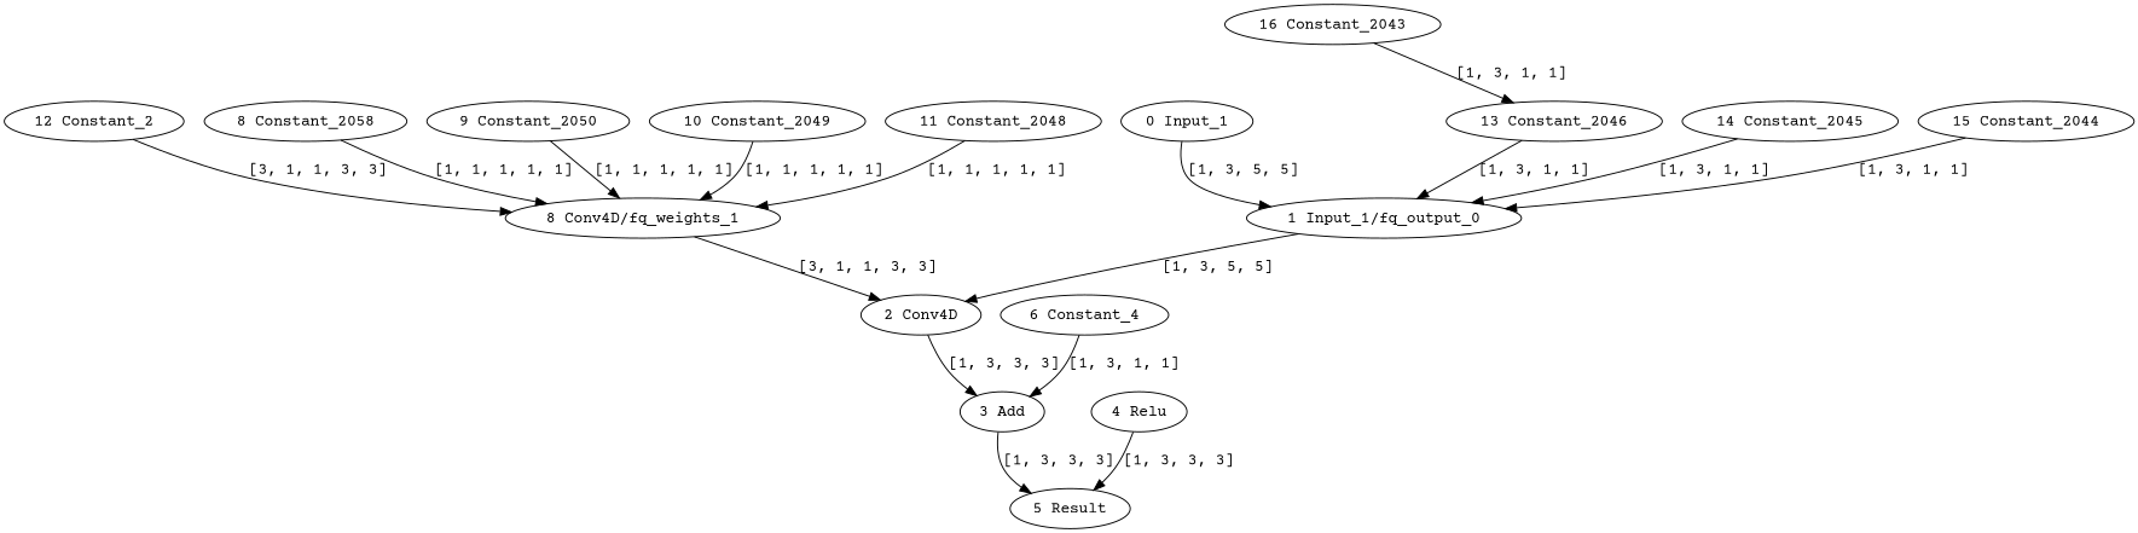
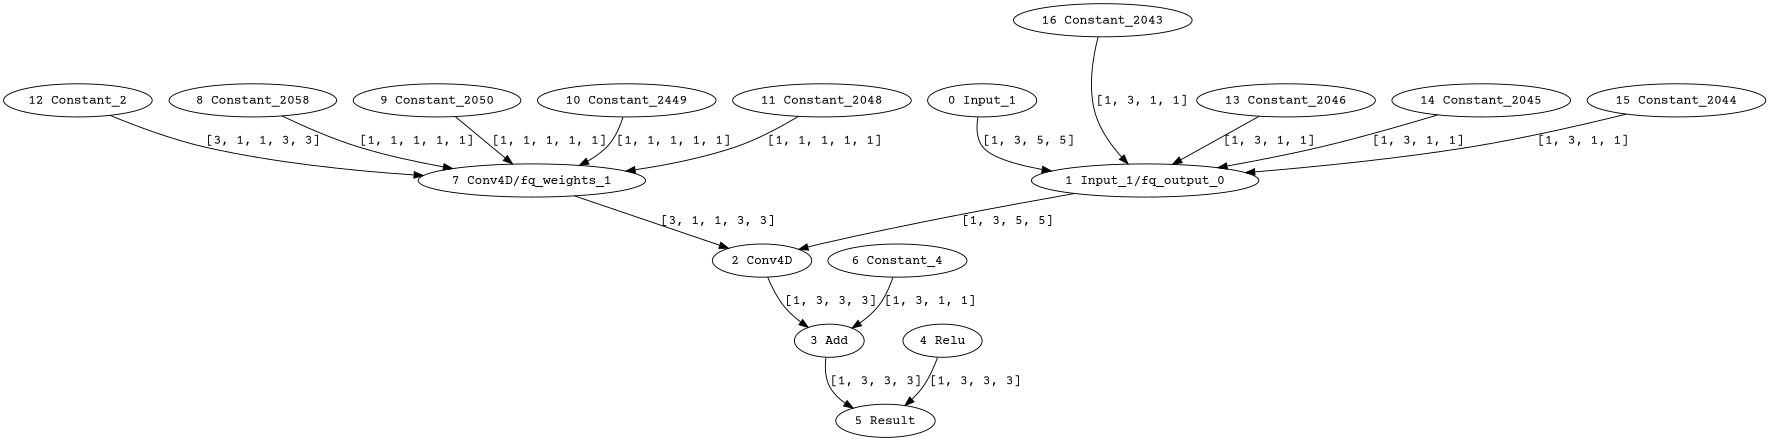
  strict digraph {
    fontname="Courier Prime"
    node [fontname="Courier Prime" type=Constant]
    edge [fontname="Courier Prime" style=solid]
    "0 Input_1" [type=Parameter]
    "1 Input_1/fq_output_0" [type=FakeQuantize]
    "2 Conv4D" [type=GroupConvolution]
    "3 Add" [type=Add]
    "5 Result" [type=Result]
    "4 Relu" [type=Relu]
    "6 Constant_4"
-   "7 Conv4D/fq_weights_1" [type=FakeQuantize label="8 Conv4D/fq_weights_1"]
+   "7 Conv4D/fq_weights_1" [type=FakeQuantize]
    n9 [label="8 Constant_2058"]
    "9 Constant_2050"
-   "10 Constant_2049"
+   "10 Constant_2049" [label="10 Constant_2449"]
    "11 Constant_2048"
    "12 Constant_2"
    "13 Constant_2046"
    "14 Constant_2045"
    "15 Constant_2044"
    "16 Constant_2043"
    "0 Input_1" -> "1 Input_1/fq_output_0" [label="[1, 3, 5, 5]"]
    "1 Input_1/fq_output_0" -> "2 Conv4D" [label="[1, 3, 5, 5]"]
    "2 Conv4D" -> "3 Add" [label="[1, 3, 3, 3]"]
    "3 Add" -> "5 Result" [label="[1, 3, 3, 3]"]
    "4 Relu" -> "5 Result" [label="[1, 3, 3, 3]"]
    "6 Constant_4" -> "3 Add" [label="[1, 3, 1, 1]"]
    "7 Conv4D/fq_weights_1" -> "2 Conv4D" [label="[3, 1, 1, 3, 3]"]
    n9 -> "7 Conv4D/fq_weights_1" [label="[1, 1, 1, 1, 1]"]
    "9 Constant_2050" -> "7 Conv4D/fq_weights_1" [label="[1, 1, 1, 1, 1]"]
    "10 Constant_2049" -> "7 Conv4D/fq_weights_1" [label="[1, 1, 1, 1, 1]"]
    "11 Constant_2048" -> "7 Conv4D/fq_weights_1" [label="[1, 1, 1, 1, 1]"]
    "12 Constant_2" -> "7 Conv4D/fq_weights_1" [label="[3, 1, 1, 3, 3]"]
    "13 Constant_2046" -> "1 Input_1/fq_output_0" [label="[1, 3, 1, 1]"]
    "14 Constant_2045" -> "1 Input_1/fq_output_0" [label="[1, 3, 1, 1]"]
    "15 Constant_2044" -> "1 Input_1/fq_output_0" [label="[1, 3, 1, 1]"]
-   "16 Constant_2043" -> "13 Constant_2046" [label="[1, 3, 1, 1]"]
+   "16 Constant_2043" -> "1 Input_1/fq_output_0" [label="[1, 3, 1, 1]"]
  }
